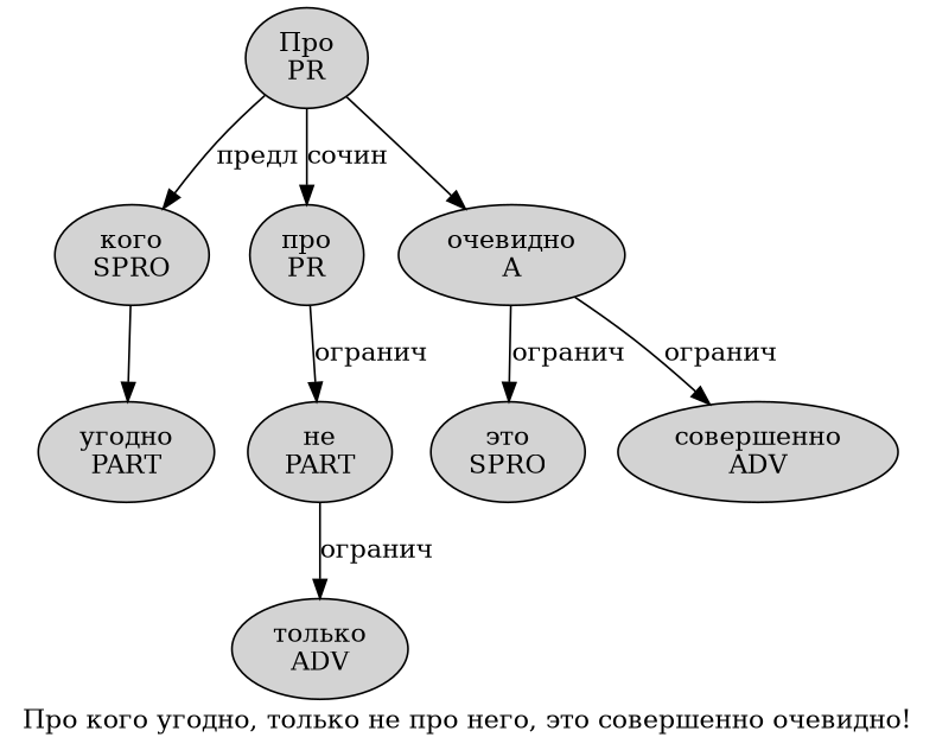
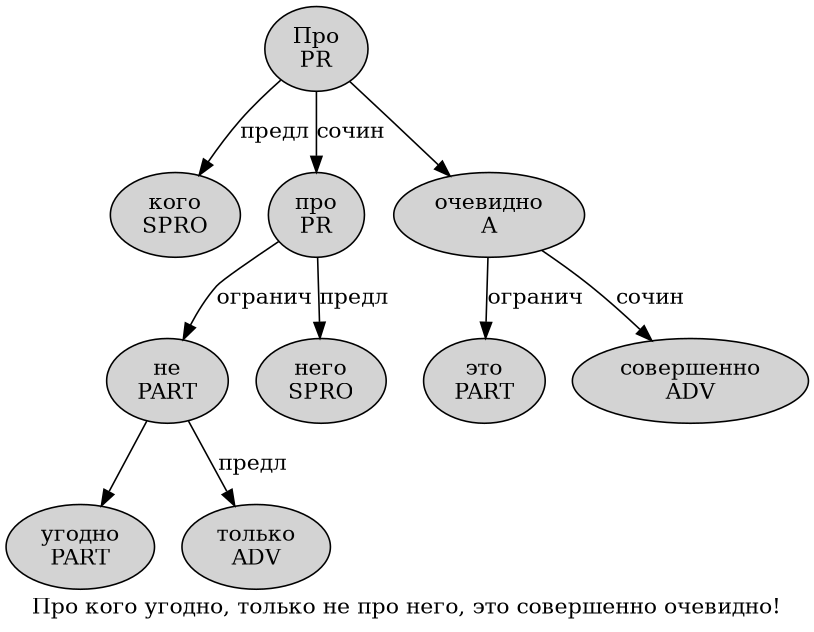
  digraph {
    label="Про кого угодно, только не про него, это совершенно очевидно!"
    node [fillcolor=lightgray penwidth=1 shape=ellipse style=filled]
    n1 [label="Про\nPR"]
    n2 [label="кого\nSPRO"]
    n3 [label="про\nPR"]
    n4 [label="очевидно\nA"]
    n5 [label="угодно\nPART"]
    n6 [label="не\nPART"]
-   n8 [label="это\nSPRO"]
+   n7 [label="него\nSPRO"]
+   n8 [label="это\nPART"]
    n9 [label="совершенно\nADV"]
    n10 [label="только\nADV"]
    n1 -> n2 [label="предл"]
    n1 -> n3 [label="сочин"]
    n1 -> n4
-   n2 -> n5
+   n6 -> n5
    n3 -> n6 [label="огранич"]
+   n3 -> n7 [label="предл"]
    n4 -> n8 [label="огранич"]
-   n4 -> n9 [label="огранич"]
-   n6 -> n10 [label="огранич"]
+   n4 -> n9 [label="сочин"]
+   n6 -> n10 [label="предл"]
  }
